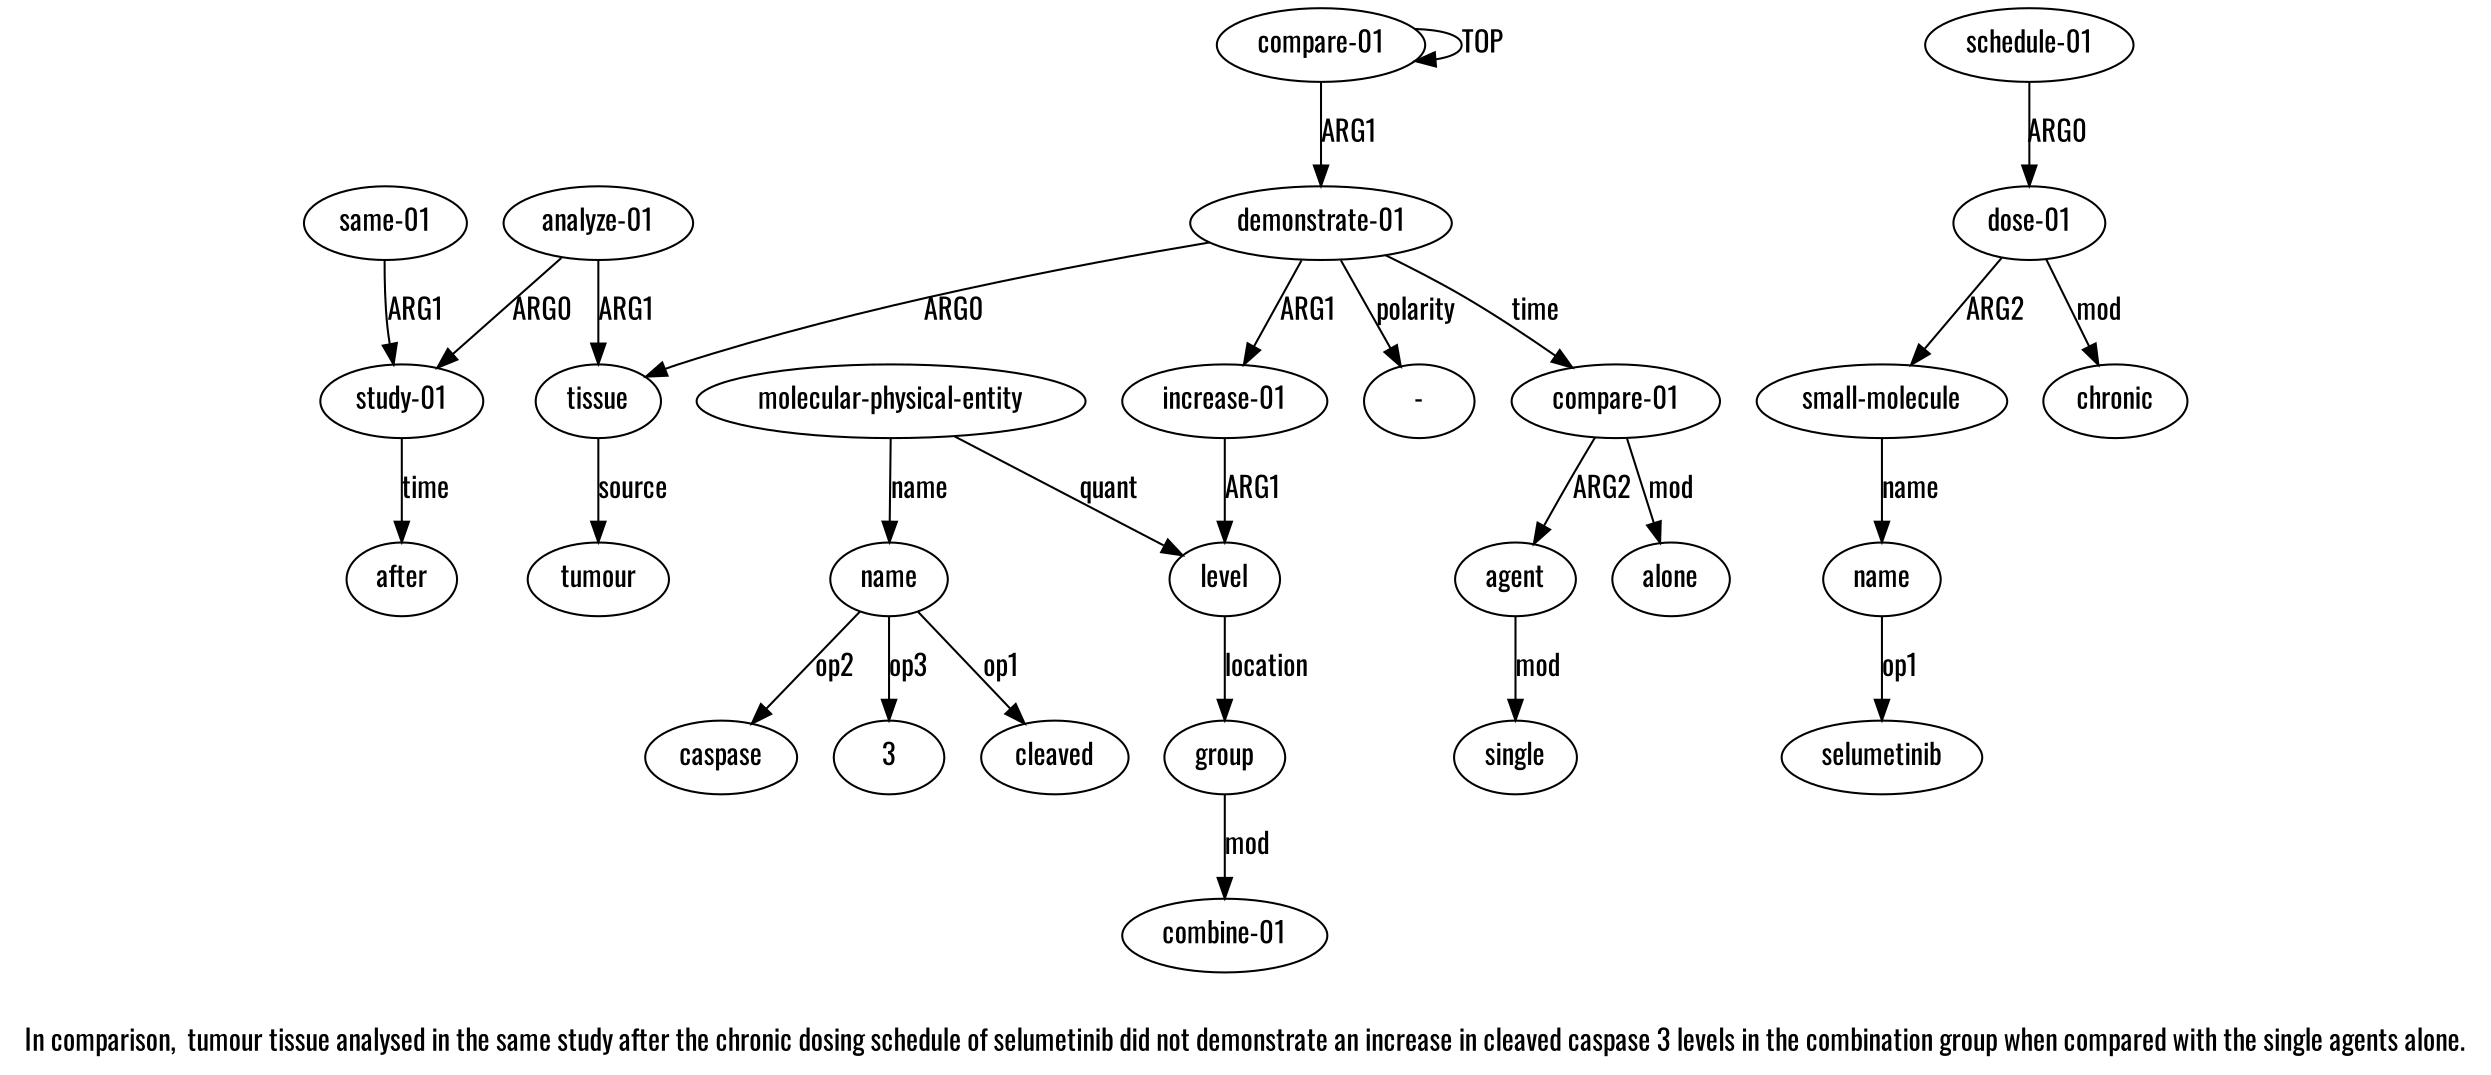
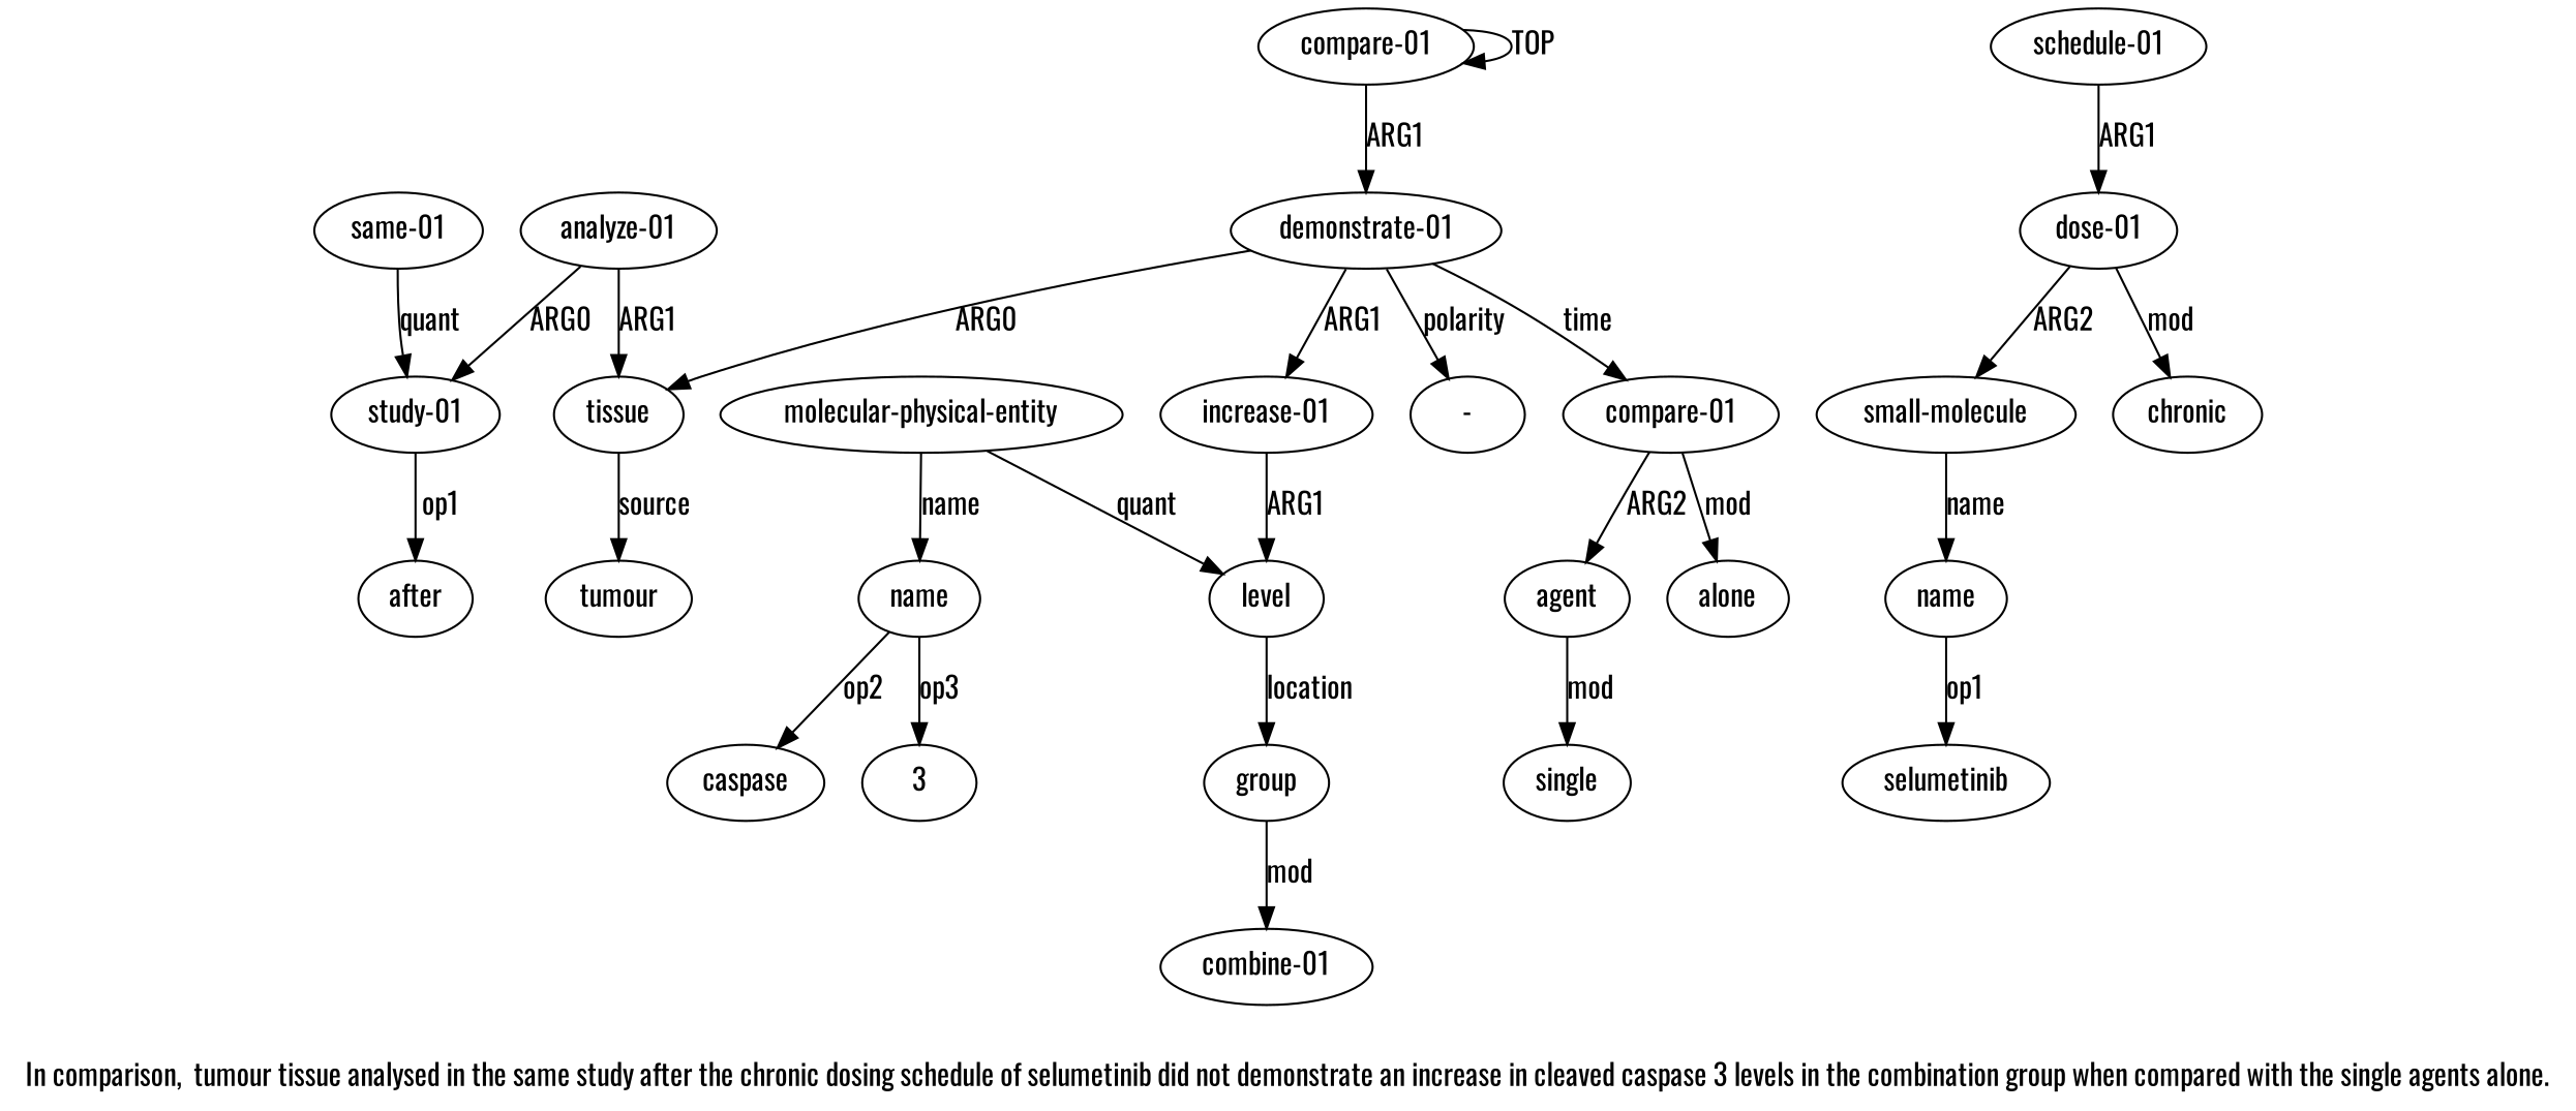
  digraph {
    fontname=Oswald
    label="In comparison,  tumour tissue analysed in the same study after the chronic dosing schedule of selumetinib did not demonstrate an increase in cleaved caspase 3 levels in the combination group when compared with the single agents alone."
    node [color=black fontname=Oswald gold_ind=-1 gold_label=name test_ind=-1 test_label=name]
    edge [color=black fontname=Oswald gold_label=ARG1 test_label=ARG1]
    n1 [gold_ind=20 gold_label=agent label=agent test_ind=20 test_label=agent]
    n2 [gold_ind=21 gold_label=single label=single test_ind=21 test_label=single]
    n3 [gold_ind=22 gold_label=alone label=alone test_ind=22 test_label=alone]
-   n4 [gold_label=cleaved label=cleaved test_label=cleaved]
    n5 [gold_label="-" label="-" test_label="-"]
    n6 [gold_label=caspase label=caspase test_label=caspase]
    n7 [gold_ind=15 gold_label=group label=group test_ind=15 test_label=group]
    n8 [gold_ind=16 gold_label="combine-01" label="combine-01" test_ind=16 test_label="combine-01"]
    n9 [gold_ind=14 gold_label=level label=level test_ind=14 test_label=level]
    n10 [gold_ind=17 gold_label="molecular-physical-entity" label="molecular-physical-entity" test_ind=17 test_label="molecular-physical-entity"]
    n11 [gold_ind=18 label=name test_ind=18]
    n12 [gold_label=3 label=3 test_label=3]
    n13 [gold_ind=11 label=name test_ind=11]
    n14 [gold_label=selumetinib label=selumetinib test_label=selumetinib]
    n15 [gold_ind=10 gold_label="small-molecule" label="small-molecule" test_ind=10 test_label="small-molecule"]
    n16 [gold_ind=13 gold_label="increase-01" label="increase-01" test_ind=13 test_label="increase-01"]
    n17 [gold_ind=12 gold_label=chronic label=chronic test_ind=12 test_label=chronic]
    n18 [gold_ind=19 gold_label="compare-01" label="compare-01" test_ind=19 test_label="compare-01"]
    n19 [gold_ind=1 gold_label="demonstrate-01" label="demonstrate-01" test_ind=1 test_label="demonstrate-01"]
    n20 [gold_ind=2 gold_label=tissue label=tissue test_ind=2 test_label=tissue]
    n21 [gold_ind=3 gold_label=tumour label=tumour test_ind=3 test_label=tumour]
    n22 [gold_ind=0 gold_label="compare-01" label="compare-01" test_ind=0 test_label="compare-01"]
    n23 [gold_ind=5 gold_label="study-01" label="study-01" test_ind=5 test_label="study-01"]
    n24 [gold_ind=7 gold_label=after label=after test_ind=7 test_label=after]
    n25 [gold_ind=8 gold_label="schedule-01" label="schedule-01" test_ind=8 test_label="schedule-01"]
    n26 [gold_ind=9 gold_label="dose-01" label="dose-01" test_ind=9 test_label="dose-01"]
    n27 [gold_ind=4 gold_label="analyze-01" label="analyze-01" test_ind=4 test_label="analyze-01"]
    n28 [gold_ind=6 gold_label="same-01" label="same-01" test_ind=6 test_label="same-01"]
    n1 -> n2 [gold_label=mod label=mod test_label=mod]
    n7 -> n8 [gold_label=mod label=mod test_label=mod]
    n9 -> n7 [gold_label=location label=location test_label=location]
    n10 -> n9 [gold_label=quant label=quant test_label=quant]
    n10 -> n11 [gold_label=name label=name test_label=name]
-   n11 -> n4 [gold_label=op1 label=op1 test_label=op1]
    n11 -> n6 [gold_label=op2 label=op2 test_label=op2]
    n11 -> n12 [gold_label=op3 label=op3 test_label=op3]
    n13 -> n14 [gold_label=op1 label=op1 test_label=op1]
    n15 -> n13 [gold_label=name label=name test_label=name]
    n16 -> n9 [label=ARG1]
    n18 -> n1 [gold_label=ARG2 label=ARG2 test_label=ARG2]
    n18 -> n3 [gold_label=mod label=mod test_label=mod]
    n19 -> n5 [gold_label=polarity label=polarity test_label=polarity]
    n19 -> n16 [label=ARG1]
    n19 -> n18 [gold_label=time label=time test_label=time]
    n19 -> n20 [gold_label=ARG0 label=ARG0 test_label=ARG0]
    n20 -> n21 [gold_label=source label=source test_label=source]
    n22 -> n19 [label=ARG1]
    n22 -> n22 [gold_label=TOP label=TOP test_label=TOP]
-   n23 -> n24 [gold_label=time label=time test_label=time]
-   n25 -> n26 [label=ARG0]
+   n23 -> n24 [gold_label=time label=op1 test_label=time]
+   n25 -> n26 [label=ARG1]
    n26 -> n15 [gold_label=ARG2 label=ARG2 test_label=ARG2]
    n26 -> n17 [gold_label=mod label=mod test_label=mod]
    n27 -> n20 [label=ARG1]
    n27 -> n23 [gold_label=ARG0 label=ARG0 test_label=ARG0]
-   n28 -> n23 [label=ARG1]
+   n28 -> n23 [label=quant]
  }
